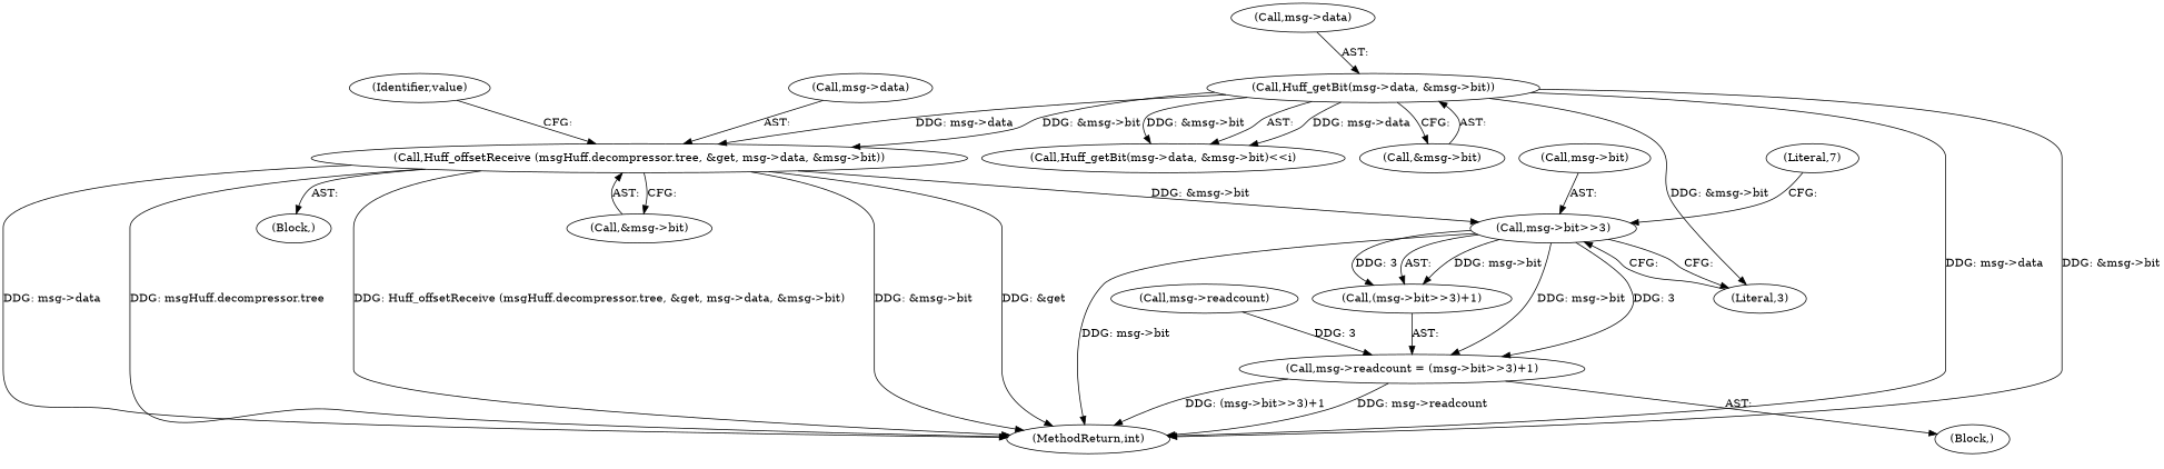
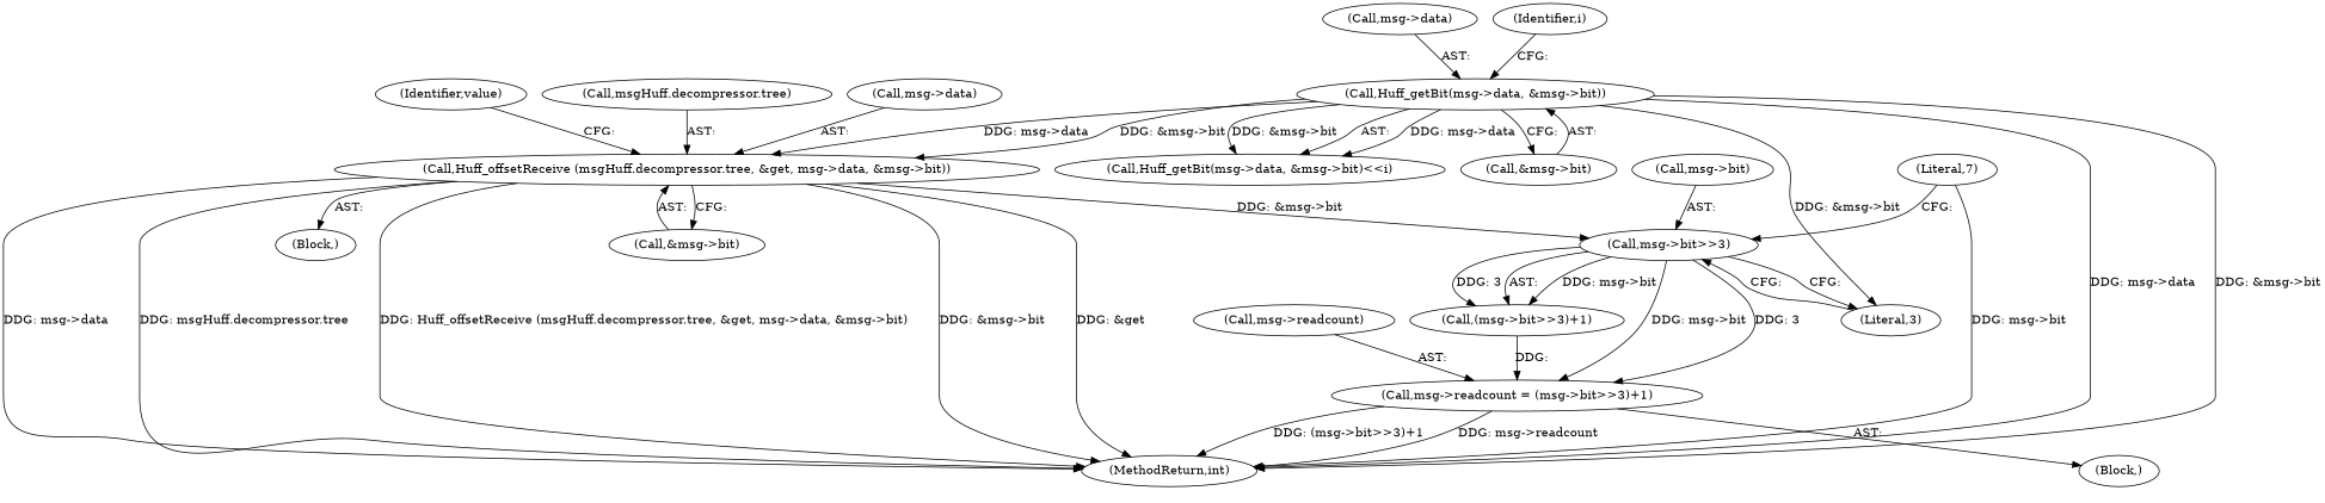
  digraph {
    n1 [label="(Call,msg->readcount = (msg->bit>>3)+1)"]
    n2 [label="(Block,)"]
    n3 [label="(MethodReturn,int)"]
    n4 [label="(Call,(msg->bit>>3)+1)"]
    n5 [label="(Call,msg->bit>>3)"]
    n6 [label="(Literal,3)"]
    n7 [label="(Call,Huff_getBit(msg->data, &msg->bit))"]
    n8 [label="(Call,Huff_offsetReceive (msgHuff.decompressor.tree, &get, msg->data, &msg->bit))"]
    n9 [label="(Call,Huff_getBit(msg->data, &msg->bit)<<i)"]
    n10 [label="(Call,&msg->bit)"]
    n11 [label="(Block,)"]
    n12 [label="(Call,&msg->bit)"]
    n13 [label="(Call,msg->readcount)"]
    n14 [label="(Identifier,value)"]
+   n15 [label="(Call,msgHuff.decompressor.tree)"]
    n16 [label="(Call,msg->bit)"]
    n17 [label="(Call,msg->data)"]
    n18 [label="(Literal,7)"]
    n19 [label="(Call,msg->data)"]
+   n20 [label="(Identifier,i)"]
    n1 -> n2 [label="AST: "]
    n1 -> n3 [label="DDG: (msg->bit>>3)+1"]
    n1 -> n3 [label="DDG: msg->readcount"]
-   n4 -> n1 [label="AST: "]
+   n4 -> n1 [label="DDG: "]
    n5 -> n1 [label="DDG: msg->bit"]
    n5 -> n1 [label="DDG: 3"]
-   n5 -> n3 [label="DDG: msg->bit"]
+   n18 -> n3 [label="DDG: msg->bit"]
    n5 -> n4 [label="AST: "]
    n5 -> n4 [label="DDG: msg->bit"]
    n5 -> n4 [label="DDG: 3"]
    n5 -> n6 [label="CFG: "]
    n6 -> n5 [label="CFG: "]
    n7 -> n3 [label="DDG: &msg->bit"]
    n7 -> n3 [label="DDG: msg->data"]
    n7 -> n6 [label="DDG: &msg->bit"]
    n7 -> n8 [label="DDG: msg->data"]
    n7 -> n8 [label="DDG: &msg->bit"]
    n7 -> n9 [label="AST: "]
    n7 -> n9 [label="DDG: msg->data"]
    n7 -> n9 [label="DDG: &msg->bit"]
    n7 -> n10 [label="CFG: "]
    n8 -> n3 [label="DDG: msg->data"]
    n8 -> n3 [label="DDG: msgHuff.decompressor.tree"]
    n8 -> n3 [label="DDG: Huff_offsetReceive (msgHuff.decompressor.tree, &get, msg->data, &msg->bit)"]
    n8 -> n3 [label="DDG: &msg->bit"]
    n8 -> n3 [label="DDG: &get"]
    n8 -> n5 [label="DDG: &msg->bit"]
    n8 -> n11 [label="AST: "]
    n8 -> n12 [label="CFG: "]
    n10 -> n7 [label="AST: "]
    n12 -> n8 [label="AST: "]
-   n13 -> n1 [label="DDG: 3"]
+   n13 -> n1 [label="AST: "]
    n14 -> n8 [label="CFG: "]
+   n15 -> n8 [label="AST: "]
    n16 -> n5 [label="AST: "]
    n17 -> n8 [label="AST: "]
    n18 -> n5 [label="CFG: "]
    n19 -> n7 [label="AST: "]
+   n20 -> n7 [label="CFG: "]
  }
